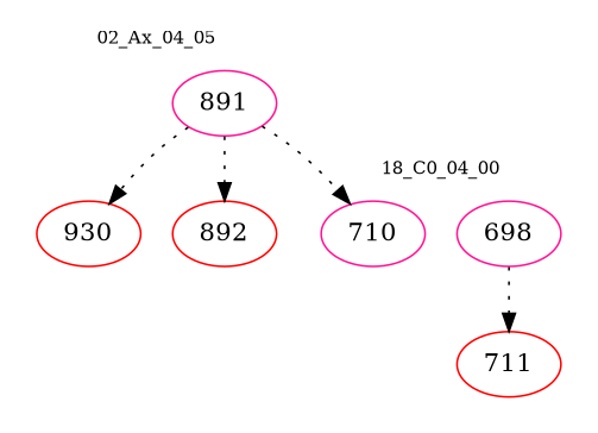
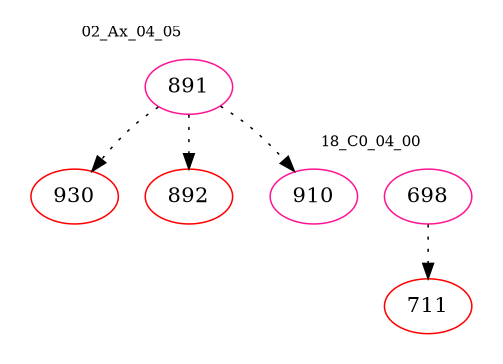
  digraph {
    node [color=deeppink]
    edge [color=black style=dotted]
    n1 [label=891]
    n2 [color=red label=930]
    n3 [color=red label=892]
    n4 [label=698]
-   n5 [label=710]
+   n5 [label=910]
    n6 [color=red label=711]
    subgraph cluster_1 {
      color=white
      fontsize=10
      label="02_Ax_04_05"
      n1
      n2
      n3
    }
    subgraph cluster_2 {
      color=white
      fontsize=10
      label="18_C0_04_00"
      n4
      n5
      n6
    }
    n1 -> n2
    n1 -> n3
    n1 -> n5
    n4 -> n6
  }
